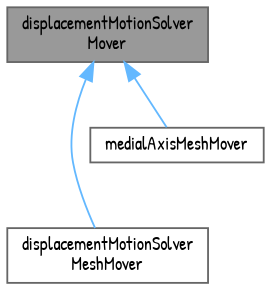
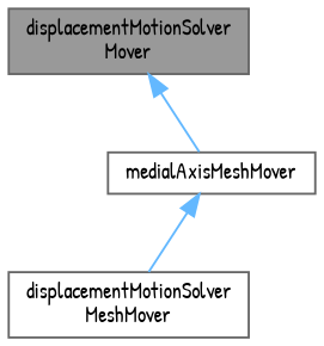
  digraph {
    fontname="Patrick Hand"
    node [color=gray40 fillcolor=white fontname="Patrick Hand" fontsize=10 shape=box style=filled]
    edge [color=steelblue1 dir=back fontname="Patrick Hand" fontsize=10 labelfontname=Helvetica labelfontsize=10 style=solid]
    n1 [fillcolor=grey60 fontcolor=black height=0.2 label="displacementMotionSolver\lMover" width=0.4]
    n2 [height=0.2 label="displacementMotionSolver\lMeshMover" width=0.4]
    n3 [height=0.2 label=medialAxisMeshMover width=0.4]
-   n1 -> n2
+   n3 -> n2
    n1 -> n3
  }
